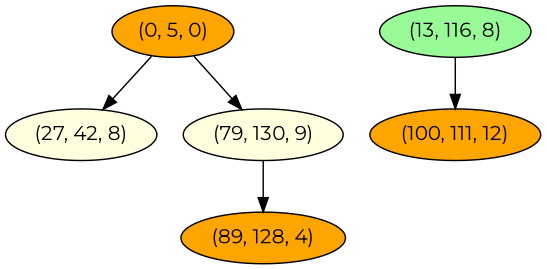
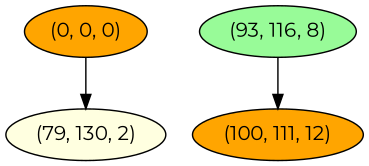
  digraph {
    fontname=Montserrat
    node [fillcolor=orange fontname=Montserrat style=filled]
    edge [fontname=Montserrat]
-   "(0, 0, 0)" [label="(0, 5, 0)"]
-   "(27, 42, 8)" [fillcolor=lightyellow]
-   "(79, 130, 2)" [fillcolor=lightyellow label="(79, 130, 9)"]
-   "(89, 128, 4)"
-   "(93, 116, 8)" [fillcolor=palegreen label="(13, 116, 8)"]
+   "(0, 0, 0)"
+   "(79, 130, 2)" [fillcolor=lightyellow]
+   "(93, 116, 8)" [fillcolor=palegreen]
    "(100, 111, 12)"
-   "(0, 0, 0)" -> "(27, 42, 8)"
    "(0, 0, 0)" -> "(79, 130, 2)"
-   "(79, 130, 2)" -> "(89, 128, 4)"
    "(93, 116, 8)" -> "(100, 111, 12)"
  }
